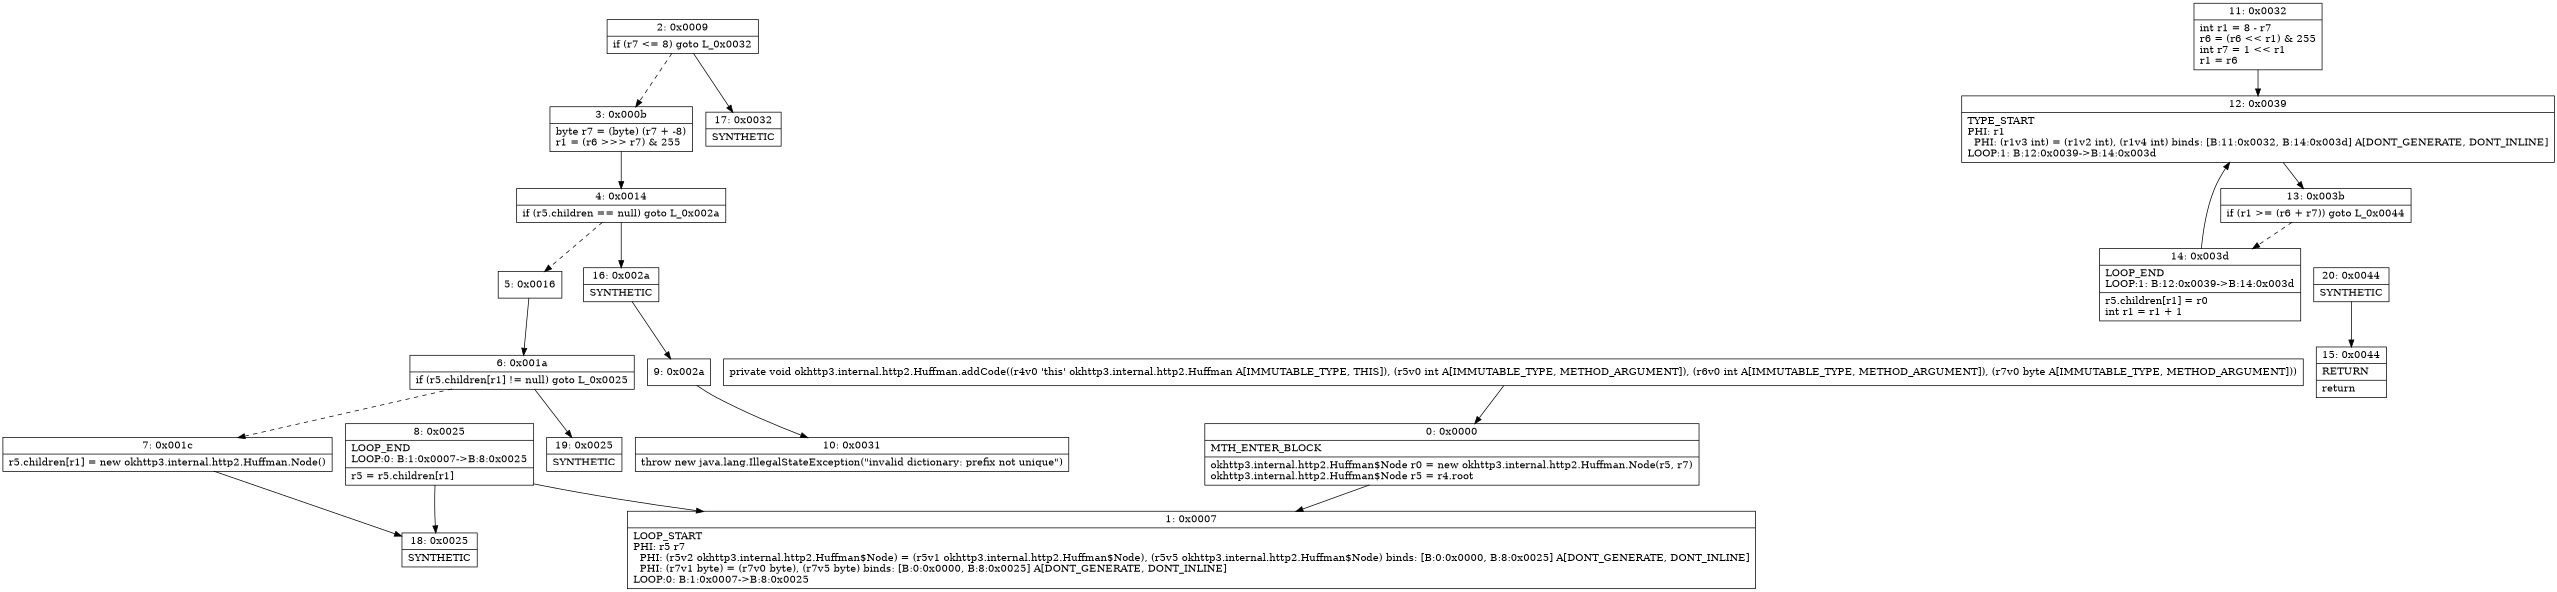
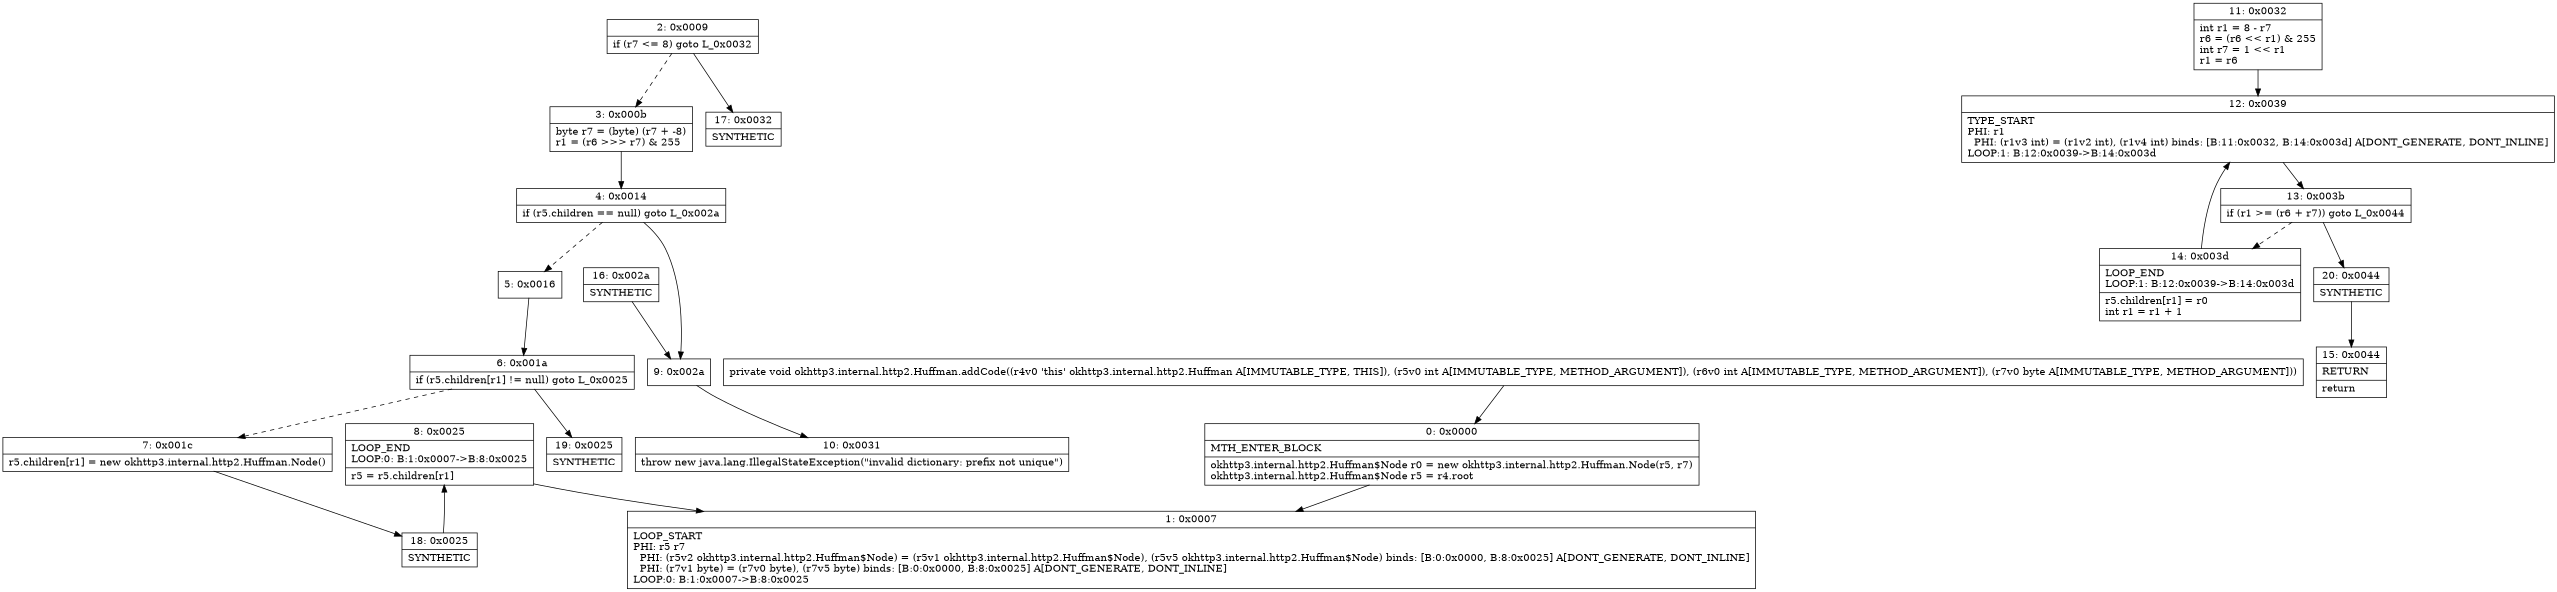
  digraph {
    node [shape=record]
    n1 [label="{0\:\ 0x0000|MTH_ENTER_BLOCK\l|okhttp3.internal.http2.Huffman$Node r0 = new okhttp3.internal.http2.Huffman.Node(r5, r7)\lokhttp3.internal.http2.Huffman$Node r5 = r4.root\l}"]
    n2 [label="{1\:\ 0x0007|LOOP_START\lPHI: r5 r7 \l  PHI: (r5v2 okhttp3.internal.http2.Huffman$Node) = (r5v1 okhttp3.internal.http2.Huffman$Node), (r5v5 okhttp3.internal.http2.Huffman$Node) binds: [B:0:0x0000, B:8:0x0025] A[DONT_GENERATE, DONT_INLINE]\l  PHI: (r7v1 byte) = (r7v0 byte), (r7v5 byte) binds: [B:0:0x0000, B:8:0x0025] A[DONT_GENERATE, DONT_INLINE]\lLOOP:0: B:1:0x0007\-\>B:8:0x0025\l}"]
    n3 [label="{2\:\ 0x0009|if (r7 \<= 8) goto L_0x0032\l}"]
    n4 [label="{3\:\ 0x000b|byte r7 = (byte) (r7 + \-8)\lr1 = (r6 \>\>\> r7) & 255\l}"]
    n5 [label="{17\:\ 0x0032|SYNTHETIC\l}"]
    n6 [label="{4\:\ 0x0014|if (r5.children == null) goto L_0x002a\l}"]
    n7 [label="{5\:\ 0x0016}"]
    n8 [label="{16\:\ 0x002a|SYNTHETIC\l}"]
    n9 [label="{6\:\ 0x001a|if (r5.children[r1] != null) goto L_0x0025\l}"]
    n10 [label="{9\:\ 0x002a}"]
    n11 [label="{7\:\ 0x001c|r5.children[r1] = new okhttp3.internal.http2.Huffman.Node()\l}"]
    n12 [label="{19\:\ 0x0025|SYNTHETIC\l}"]
    n13 [label="{18\:\ 0x0025|SYNTHETIC\l}"]
    n14 [label="{8\:\ 0x0025|LOOP_END\lLOOP:0: B:1:0x0007\-\>B:8:0x0025\l|r5 = r5.children[r1]\l}"]
    n15 [label="{10\:\ 0x0031|throw new java.lang.IllegalStateException(\"invalid dictionary: prefix not unique\")\l}"]
    n16 [label="{11\:\ 0x0032|int r1 = 8 \- r7\lr6 = (r6 \<\< r1) & 255\lint r7 = 1 \<\< r1\lr1 = r6\l}"]
    n17 [label="{12\:\ 0x0039|TYPE_START\lPHI: r1 \l  PHI: (r1v3 int) = (r1v2 int), (r1v4 int) binds: [B:11:0x0032, B:14:0x003d] A[DONT_GENERATE, DONT_INLINE]\lLOOP:1: B:12:0x0039\-\>B:14:0x003d\l}"]
    n18 [label="{13\:\ 0x003b|if (r1 \>= (r6 + r7)) goto L_0x0044\l}"]
    n19 [label="{14\:\ 0x003d|LOOP_END\lLOOP:1: B:12:0x0039\-\>B:14:0x003d\l|r5.children[r1] = r0\lint r1 = r1 + 1\l}"]
    n20 [label="{20\:\ 0x0044|SYNTHETIC\l}"]
    n21 [label="{15\:\ 0x0044|RETURN\l|return\l}"]
    n22 [label="{private void okhttp3.internal.http2.Huffman.addCode((r4v0 'this' okhttp3.internal.http2.Huffman A[IMMUTABLE_TYPE, THIS]), (r5v0 int A[IMMUTABLE_TYPE, METHOD_ARGUMENT]), (r6v0 int A[IMMUTABLE_TYPE, METHOD_ARGUMENT]), (r7v0 byte A[IMMUTABLE_TYPE, METHOD_ARGUMENT])) }"]
    n1 -> n2
    n3 -> n4 [style=dashed]
    n3 -> n5
    n4 -> n6
    n6 -> n7 [style=dashed]
-   n6 -> n8
+   n6 -> n10
    n7 -> n9
    n8 -> n10
    n9 -> n11 [style=dashed]
    n9 -> n12
    n10 -> n15
    n11 -> n13
-   n14 -> n13
+   n13 -> n14
    n14 -> n2
    n16 -> n17
    n17 -> n18
    n18 -> n19 [style=dashed]
+   n18 -> n20
    n19 -> n17
    n20 -> n21
    n22 -> n1
  }
